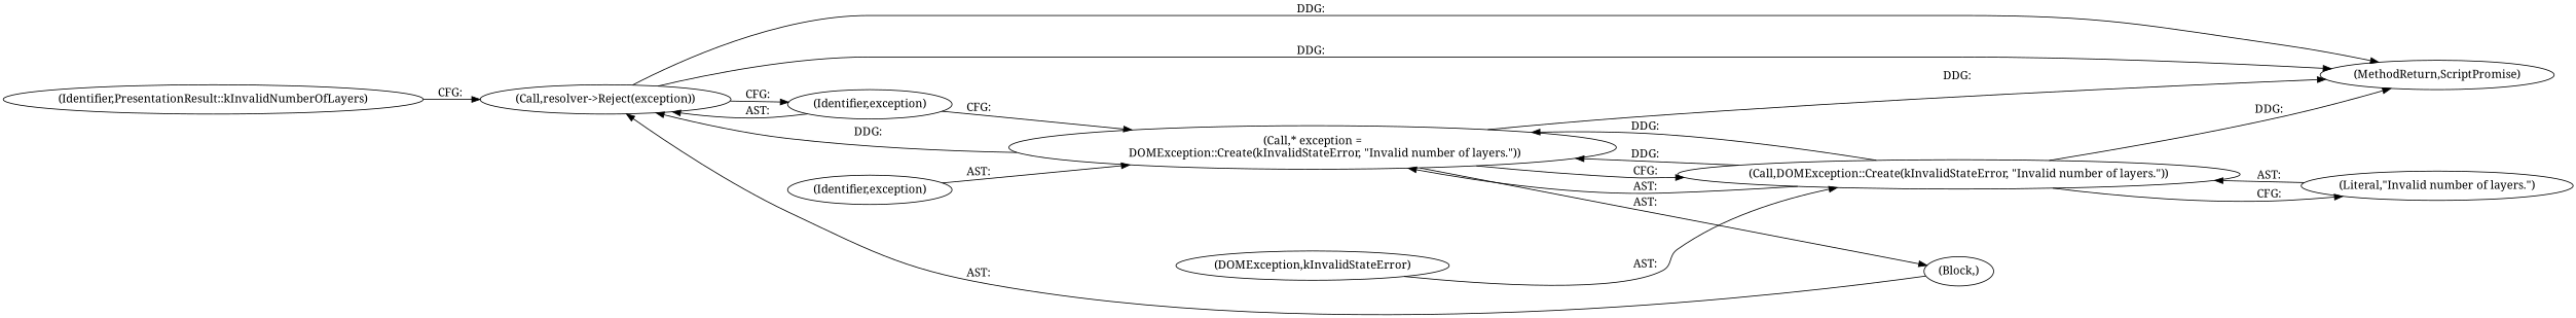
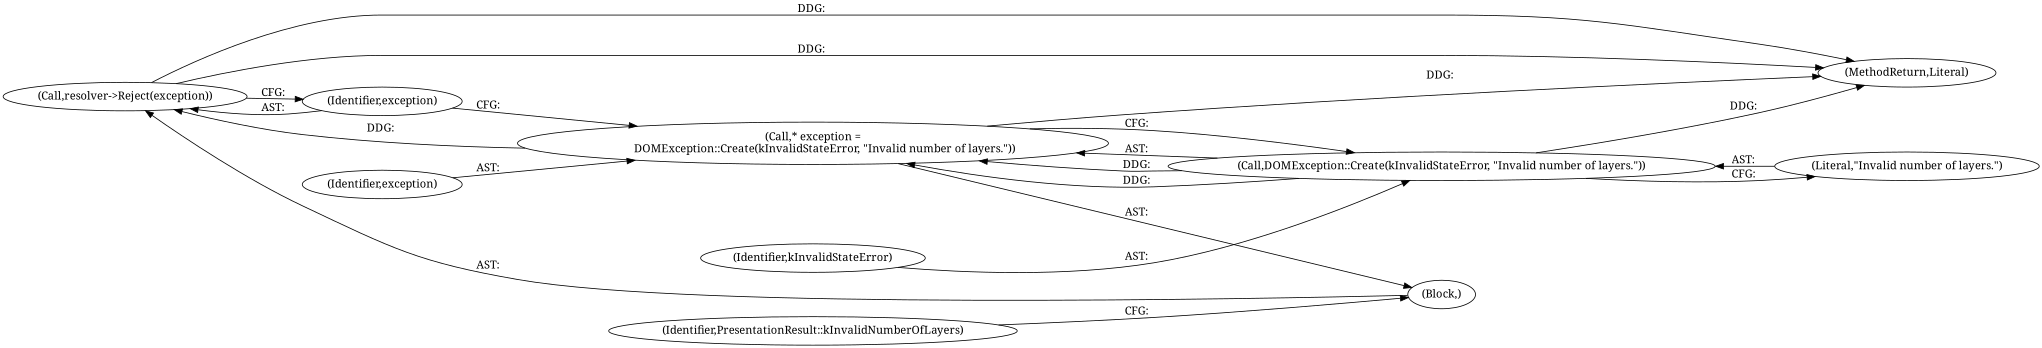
  digraph {
    fontname="Noto Serif"
    rankdir=LR
    node [fontname="Noto Serif"]
    edge [fontname="Noto Serif"]
    n1 [label="(Call,resolver->Reject(exception))"]
-   n2 [label="(MethodReturn,ScriptPromise)"]
+   n2 [label="(MethodReturn,Literal)"]
    n3 [label="(Identifier,exception)"]
    n4 [label="(Call,* exception =\n        DOMException::Create(kInvalidStateError, \"Invalid number of layers.\"))"]
    n5 [label="(Block,)"]
    n6 [label="(Call,DOMException::Create(kInvalidStateError, \"Invalid number of layers.\"))"]
    n7 [label="(Literal,\"Invalid number of layers.\")"]
    n8 [label="(Identifier,PresentationResult::kInvalidNumberOfLayers)"]
-   n9 [label="(DOMException,kInvalidStateError)"]
+   n9 [label="(Identifier,kInvalidStateError)"]
    n10 [label="(Identifier,exception)"]
    n1 -> n2 [label="DDG: "]
    n1 -> n2 [label="DDG: "]
    n1 -> n3 [label="CFG: "]
    n3 -> n1 [label="AST: "]
    n3 -> n4 [label="CFG: "]
    n4 -> n1 [label="DDG: "]
    n4 -> n2 [label="DDG: "]
    n4 -> n5 [label="AST: "]
    n4 -> n6 [label="CFG: "]
    n5 -> n1 [label="AST: "]
    n6 -> n2 [label="DDG: "]
    n6 -> n4 [label="AST: "]
    n6 -> n4 [label="DDG: "]
    n6 -> n4 [label="DDG: "]
    n6 -> n7 [label="CFG: "]
    n7 -> n6 [label="AST: "]
-   n8 -> n1 [label="CFG: "]
+   n8 -> n5 [label="CFG: "]
    n9 -> n6 [label="AST: "]
    n10 -> n4 [label="AST: "]
  }
